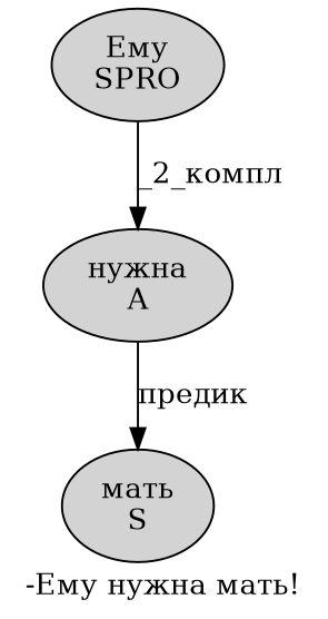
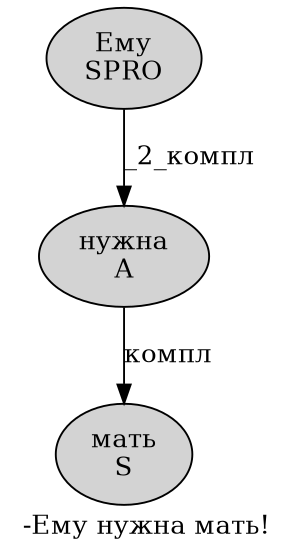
  digraph {
    label="-Ему нужна мать!"
    node [fillcolor=lightgray penwidth=1 shape=ellipse style=filled]
    n1 [label="Ему\nSPRO"]
    n2 [label="нужна\nA"]
    n3 [label="мать\nS"]
    n1 -> n2 [label="_2_компл"]
-   n2 -> n3 [label="предик"]
+   n2 -> n3 [label="компл"]
  }
